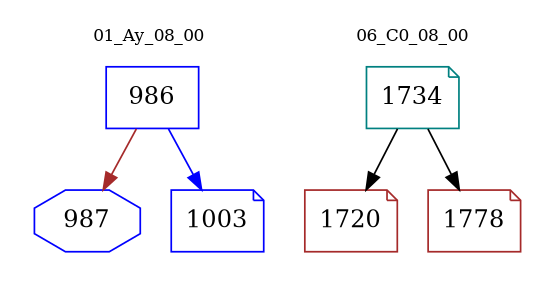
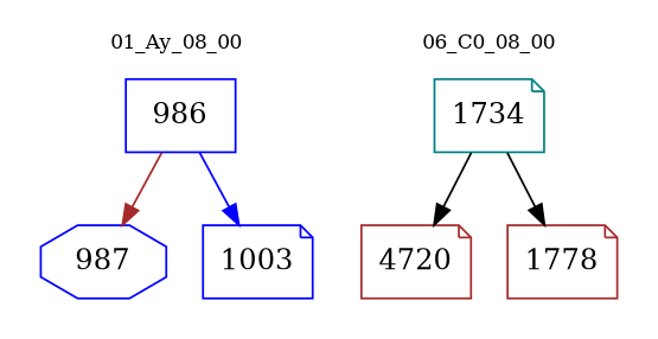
  digraph {
    node [color=blue shape=note]
    edge [color=black]
    n1 [label=986 shape=box]
    n2 [label=987 shape=octagon]
    n3 [label=1003]
    n4 [color=teal label=1734]
-   n5 [color=brown label=1720]
+   n5 [color=brown label=4720]
    n6 [color=brown label=1778]
    subgraph cluster_1 {
      color=white
      fontsize=10
      label="01_Ay_08_00"
      n1
      n2
      n3
    }
    subgraph cluster_2 {
      color=white
      fontsize=10
      label="06_C0_08_00"
      n4
      n5
      n6
    }
    n1 -> n2 [color=brown]
    n1 -> n3 [color=blue]
    n4 -> n5
    n4 -> n6
  }
